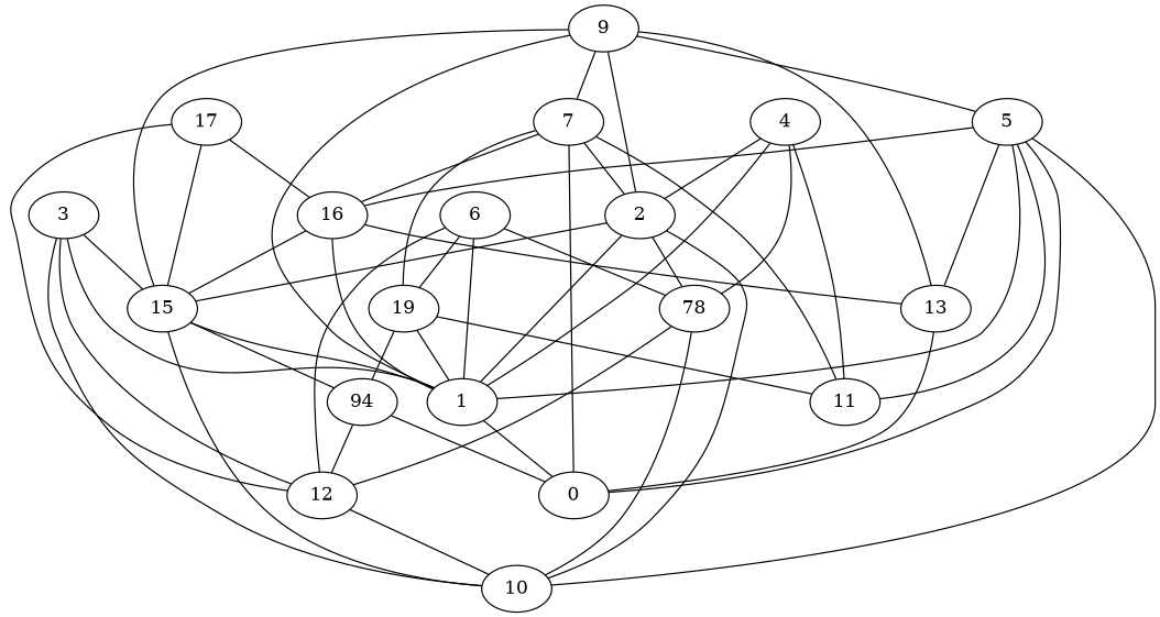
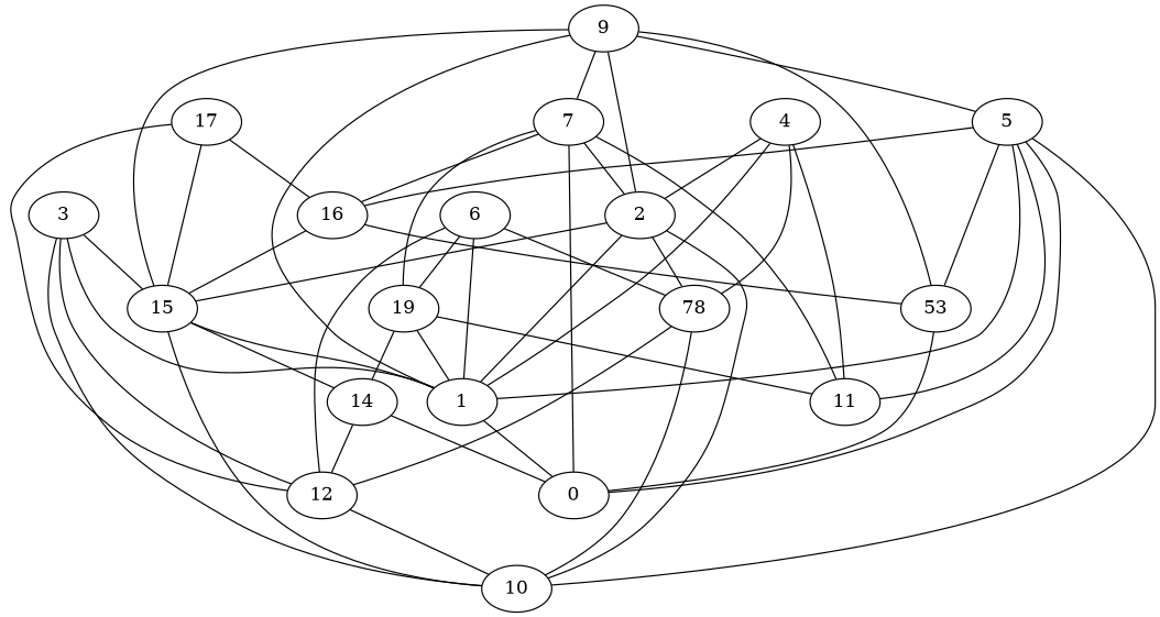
  digraph {
    edge [color=black dir=none]
    3
    17
    15
    10
    1
    12
    16
-   14 [label=94]
+   14
    0
-   13
+   13 [label=53]
    5
    11
    9
    2
    7
    n16 [label=78]
    19
    6
    4
    subgraph sub_1 {
      3
      17
      15
      10
      1
      12
      16
      14
      0
      13
      5
      11
      9
      2
      7
      n16
      19
      6
      4
    }
    3 -> 15
    3 -> 10
    3 -> 1
    3 -> 12
    17 -> 15
    17 -> 12
    17 -> 16
    15 -> 10
    15 -> 1
    15 -> 14
    1 -> 0
    12 -> 10
    16 -> 15
-   16 -> 1
    16 -> 13
    14 -> 12
    14 -> 0
    13 -> 0
    5 -> 10
    5 -> 1
    5 -> 16
    5 -> 0
    5 -> 13
    5 -> 11
    9 -> 15
    9 -> 1
    9 -> 13
    9 -> 5
    9 -> 2
    9 -> 7
    2 -> 15
    2 -> 10
    2 -> 1
    2 -> n16
    7 -> 16
    7 -> 0
    7 -> 11
    7 -> 2
    7 -> 19
    n16 -> 10
    n16 -> 12
    19 -> 1
    19 -> 14
    19 -> 11
    6 -> 1
    6 -> 12
    6 -> n16
    6 -> 19
    4 -> 1
    4 -> 11
    4 -> 2
    4 -> n16
  }
